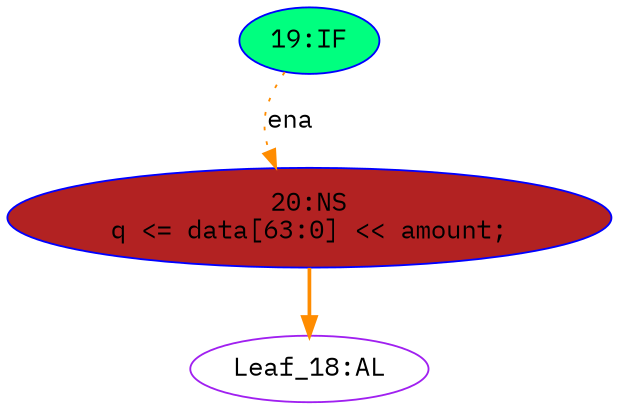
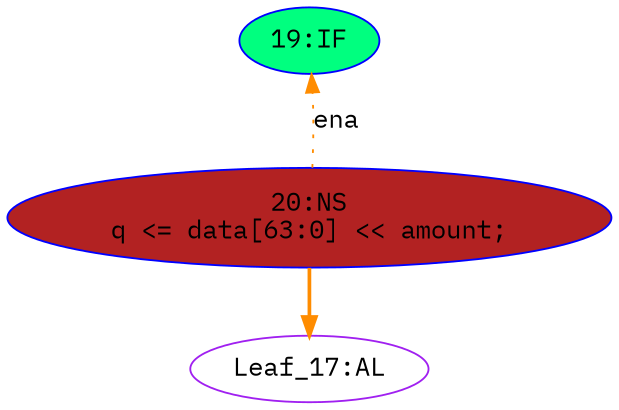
  strict digraph {
    fontname="IBM Plex Mono"
    node [color=blue fontname="IBM Plex Mono" style=filled]
    edge [color=darkorange fontname="IBM Plex Mono"]
    n1 [ast="<pyverilog.vparser.ast.IfStatement object at 0x7f74a36fca10>" fillcolor=springgreen label="19:IF" statements="[]" typ=IfStatement]
    n2 [ast="<pyverilog.vparser.ast.NonblockingSubstitution object at 0x7f74a36fcad0>" fillcolor=firebrick label="20:NS\nq <= data[63:0] << amount;" statements="[<pyverilog.vparser.ast.NonblockingSubstitution object at 0x7f74a36fcad0>]" typ=NonblockingSubstitution]
-   n3 [color=purple def_var="['q']" label="Leaf_18:AL" style=""]
-   n1 -> n2 [cond="['ena']" label=ena lineno=19 style=dotted]
+   n3 [color=purple def_var="['q']" label="Leaf_17:AL" style=""]
+   n2 -> n1 [cond="['ena']" label=ena lineno=19 style=dotted]
    n2 -> n3 [cond="[]" lineno=None style=bold]
  }
